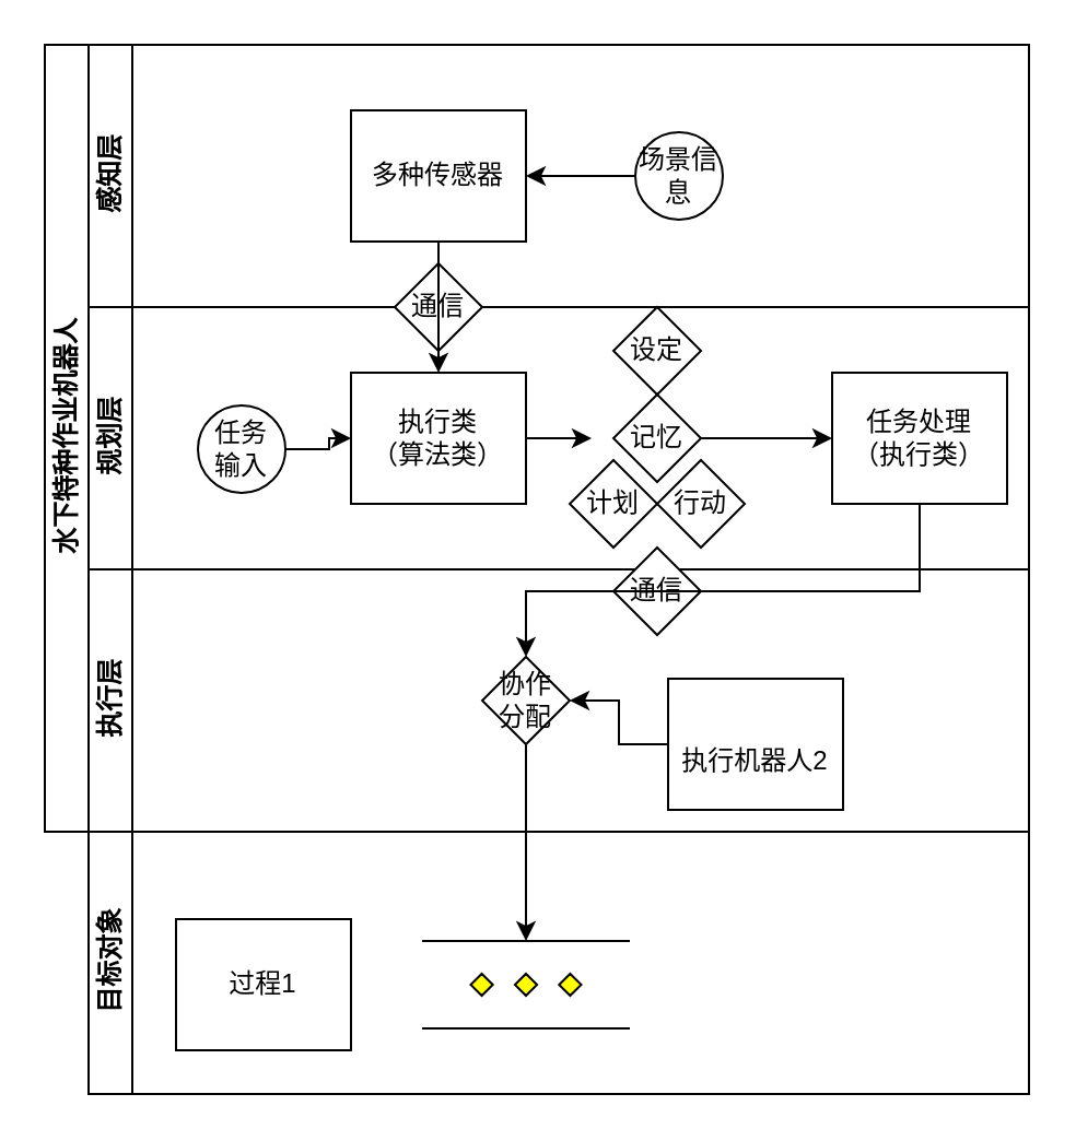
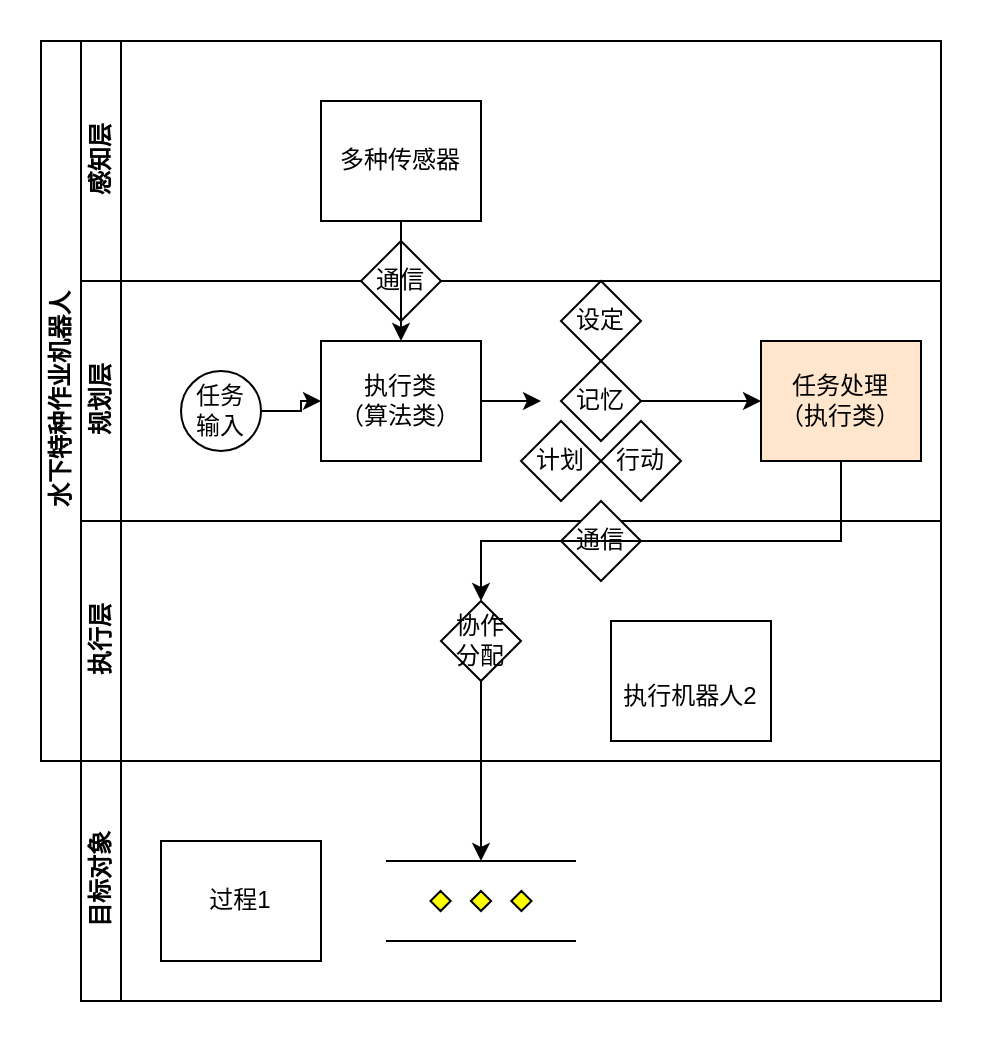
  <mxCell id="0" />
  <mxCell id="1" parent="0" />
  <mxCell id="2" value="水下特种作业机器人" style="swimlane;html=1;childLayout=stackLayout;resizeParent=1;resizeParentMax=0;horizontal=0;startSize=20;horizontalStack=0;" parent="1" vertex="1"><mxGeometry x="20" y="20" width="450" height="360" as="geometry" /></mxCell>
  <mxCell id="3" value="感知层" style="swimlane;html=1;startSize=20;horizontal=0;" parent="2" vertex="1"><mxGeometry x="20" width="430" height="120" as="geometry" /></mxCell>
  <mxCell id="4" value="多种传感器" style="rounded=0;whiteSpace=wrap;html=1;fontFamily=Helvetica;fontSize=12;fontColor=#000000;align=center;" parent="3" vertex="1"><mxGeometry x="120" y="30" width="80" height="60" as="geometry" /></mxCell>
- <mxCell id="5" value="" style="edgeStyle=orthogonalEdgeStyle;rounded=0;orthogonalLoop=1;jettySize=auto;html=1;" edge="1" parent="3" source="6" target="4"><mxGeometry relative="1" as="geometry" /></mxCell>
- <mxCell id="6" value="场景信息" style="ellipse;whiteSpace=wrap;html=1;" parent="3" vertex="1"><mxGeometry x="250" y="40" width="40" height="40" as="geometry" /></mxCell>
  <mxCell id="7" value="规划层" style="swimlane;html=1;startSize=20;horizontal=0;" parent="2" vertex="1"><mxGeometry x="20" y="120" width="430" height="120" as="geometry" /></mxCell>
  <mxCell id="8" value="" style="edgeStyle=orthogonalEdgeStyle;rounded=0;orthogonalLoop=1;jettySize=auto;html=1;endArrow=classic;endFill=1;" parent="7" source="9" edge="1"><mxGeometry relative="1" as="geometry"><mxPoint x="230" y="60" as="targetPoint" /></mxGeometry></mxCell>
  <mxCell id="9" value="执行类&lt;div&gt;（算法类）&lt;/div&gt;" style="rounded=0;whiteSpace=wrap;html=1;fontFamily=Helvetica;fontSize=12;fontColor=#000000;align=center;" parent="7" vertex="1"><mxGeometry x="120" y="30" width="80" height="60" as="geometry" /></mxCell>
  <mxCell id="10" value="设定" style="rhombus;whiteSpace=wrap;html=1;fontFamily=Helvetica;fontSize=12;fontColor=#000000;align=center;" parent="7" vertex="1"><mxGeometry x="240" width="40" height="40" as="geometry" /></mxCell>
  <mxCell id="11" style="edgeStyle=orthogonalEdgeStyle;rounded=0;orthogonalLoop=1;jettySize=auto;html=1;entryX=0;entryY=0.5;entryDx=0;entryDy=0;" edge="1" parent="7" source="12" target="9"><mxGeometry relative="1" as="geometry" /></mxCell>
  <mxCell id="12" value="任务&lt;div&gt;输入&lt;/div&gt;" style="ellipse;whiteSpace=wrap;html=1;" vertex="1" parent="7"><mxGeometry x="50" y="45" width="40" height="40" as="geometry" /></mxCell>
  <mxCell id="13" value="" style="edgeStyle=orthogonalEdgeStyle;rounded=0;orthogonalLoop=1;jettySize=auto;html=1;" edge="1" parent="7" source="14" target="15"><mxGeometry relative="1" as="geometry" /></mxCell>
  <mxCell id="14" value="记忆" style="rhombus;whiteSpace=wrap;html=1;fontFamily=Helvetica;fontSize=12;fontColor=#000000;align=center;" vertex="1" parent="7"><mxGeometry x="240" y="40" width="40" height="40" as="geometry" /></mxCell>
- <mxCell id="15" value="任务处理&lt;br&gt;（执行类）" style="rounded=0;whiteSpace=wrap;html=1;fontFamily=Helvetica;fontSize=12;fontColor=#000000;align=center;" vertex="1" parent="7"><mxGeometry x="340" y="30" width="80" height="60" as="geometry" /></mxCell>
+ <mxCell id="15" value="任务处理&lt;br&gt;（执行类）" style="rounded=0;whiteSpace=wrap;html=1;fontFamily=Helvetica;fontSize=12;fontColor=#000000;align=center;fillColor=#ffe6cc;" vertex="1" parent="7"><mxGeometry x="340" y="30" width="80" height="60" as="geometry" /></mxCell>
  <mxCell id="16" value="计划" style="rhombus;whiteSpace=wrap;html=1;fontFamily=Helvetica;fontSize=12;fontColor=#000000;align=center;" vertex="1" parent="7"><mxGeometry x="220" y="70" width="40" height="40" as="geometry" /></mxCell>
  <mxCell id="17" value="行动" style="rhombus;whiteSpace=wrap;html=1;fontFamily=Helvetica;fontSize=12;fontColor=#000000;align=center;" vertex="1" parent="7"><mxGeometry x="260" y="70" width="40" height="40" as="geometry" /></mxCell>
  <mxCell id="18" value="通信" style="rhombus;whiteSpace=wrap;html=1;fontFamily=Helvetica;fontSize=12;fontColor=#000000;align=center;" vertex="1" parent="7"><mxGeometry x="140" y="-20" width="40" height="40" as="geometry" /></mxCell>
  <mxCell id="19" value="" style="edgeStyle=orthogonalEdgeStyle;rounded=0;orthogonalLoop=1;jettySize=auto;html=1;" edge="1" parent="2" source="4" target="9"><mxGeometry relative="1" as="geometry" /></mxCell>
  <mxCell id="20" value="执行层" style="swimlane;html=1;startSize=20;horizontal=0;" parent="2" vertex="1"><mxGeometry x="20" y="240" width="430" height="120" as="geometry" /></mxCell>
- <mxCell id="21" value="" style="edgeStyle=orthogonalEdgeStyle;rounded=0;orthogonalLoop=1;jettySize=auto;html=1;" edge="1" parent="20" source="22" target="23"><mxGeometry relative="1" as="geometry" /></mxCell>
  <mxCell id="22" value="&lt;br&gt;执行机器人2" style="rounded=0;whiteSpace=wrap;html=1;fontFamily=Helvetica;fontSize=12;fontColor=#000000;align=center;" vertex="1" parent="20"><mxGeometry x="265" y="50" width="80" height="60" as="geometry" /></mxCell>
  <mxCell id="23" value="协作&lt;div&gt;分配&lt;/div&gt;" style="rhombus;whiteSpace=wrap;html=1;fontFamily=Helvetica;fontSize=12;fontColor=#000000;align=center;" parent="20" vertex="1"><mxGeometry x="180" y="40" width="40" height="40" as="geometry" /></mxCell>
  <mxCell id="24" value="通信" style="rhombus;whiteSpace=wrap;html=1;fontFamily=Helvetica;fontSize=12;fontColor=#000000;align=center;" vertex="1" parent="20"><mxGeometry x="240" y="-10" width="40" height="40" as="geometry" /></mxCell>
  <mxCell id="25" value="" style="edgeStyle=orthogonalEdgeStyle;rounded=0;orthogonalLoop=1;jettySize=auto;html=1;exitX=0.5;exitY=1;exitDx=0;exitDy=0;entryX=0.5;entryY=0;entryDx=0;entryDy=0;" edge="1" parent="2" source="15" target="23"><mxGeometry relative="1" as="geometry"><Array as="points"><mxPoint x="400" y="250" /><mxPoint x="220" y="250" /></Array></mxGeometry></mxCell>
  <mxCell id="26" value="目标对象" style="swimlane;html=1;startSize=20;horizontal=0;" vertex="1" parent="1"><mxGeometry x="40" y="380" width="430" height="120" as="geometry" /></mxCell>
  <mxCell id="27" value="过程1" style="rounded=0;whiteSpace=wrap;html=1;fontFamily=Helvetica;fontSize=12;fontColor=#000000;align=center;" vertex="1" parent="26"><mxGeometry x="40" y="40" width="80" height="60" as="geometry" /></mxCell>
  <mxCell id="28" value="" style="verticalLabelPosition=bottom;verticalAlign=top;html=1;shape=mxgraph.flowchart.parallel_mode;pointerEvents=1" vertex="1" parent="26"><mxGeometry x="152.5" y="50" width="95" height="40" as="geometry" /></mxCell>
  <mxCell id="29" value="" style="edgeStyle=orthogonalEdgeStyle;rounded=0;orthogonalLoop=1;jettySize=auto;html=1;" edge="1" parent="1" source="23" target="28"><mxGeometry relative="1" as="geometry" /></mxCell>
